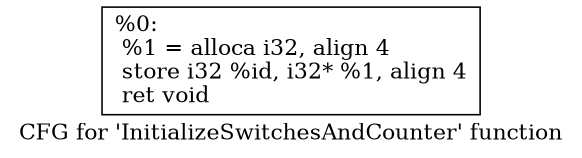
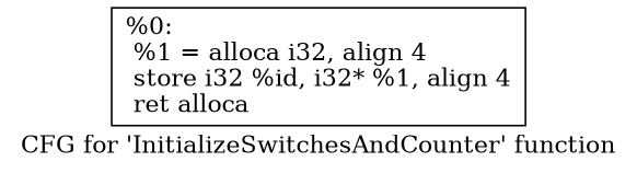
  digraph {
    label="CFG for 'InitializeSwitchesAndCounter' function"
-   n1 [label="{%0:\l  %1 = alloca i32, align 4\l  store i32 %id, i32* %1, align 4\l  ret void\l}" shape=record]
+   n1 [label="{%0:\l  %1 = alloca i32, align 4\l  store i32 %id, i32* %1, align 4\l  ret alloca\l}" shape=record]
  }
